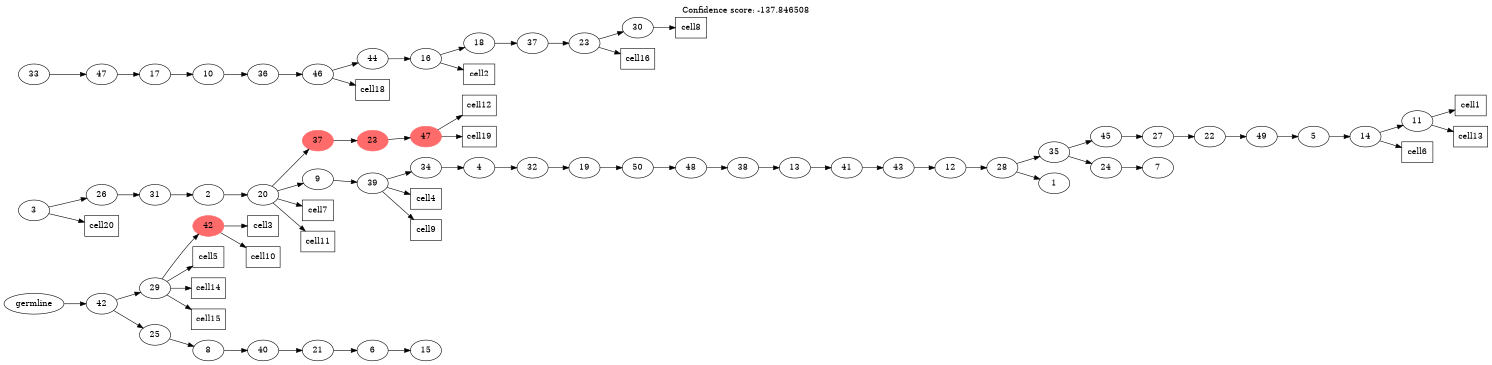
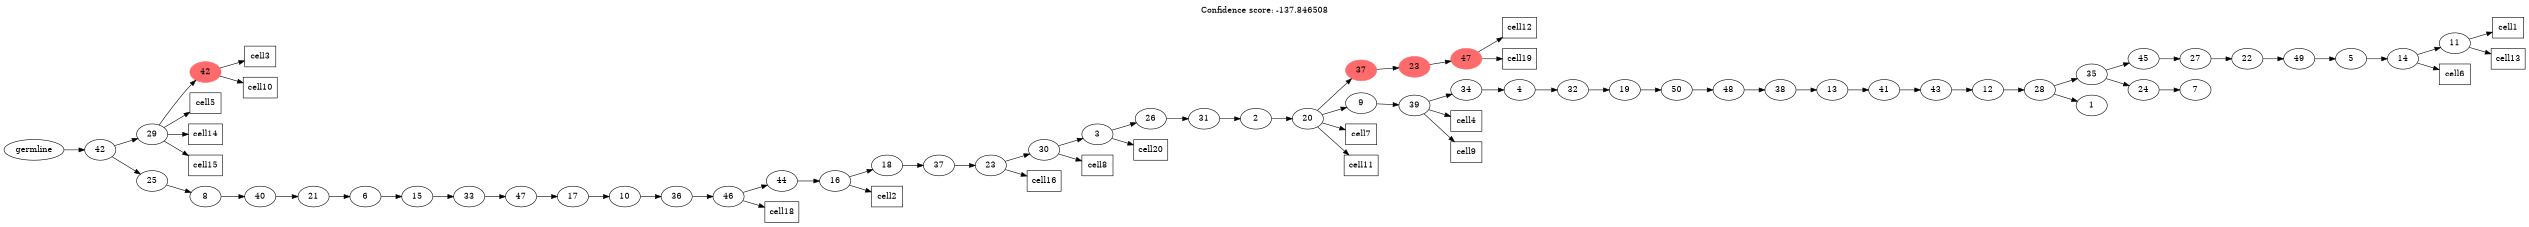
  digraph {
    label="Confidence score: -137.846508"
    labelloc=t
    rankdir=LR
    n1 [label=29]
    n2 [color=indianred1 label=42 style=filled]
    cell5 [shape=box]
    cell14 [shape=box]
    cell15 [shape=box]
    cell3 [shape=box]
    cell10 [shape=box]
    n8 [color=indianred1 label=23 style=filled]
    n9 [color=indianred1 label=47 style=filled]
    cell12 [shape=box]
    cell19 [shape=box]
    n12 [color=indianred1 label=37 style=filled]
    n13 [label=14]
    n14 [label=11]
    cell6 [shape=box]
    cell1 [shape=box]
    cell13 [shape=box]
    n18 [label=5]
    n19 [label=49]
    n20 [label=22]
    n21 [label=27]
    n22 [label=45]
    n23 [label=7]
    n24 [label=24]
    n25 [label=35]
    n26 [label=28]
    n27 [label=1]
    n28 [label=12]
    n29 [label=43]
    n30 [label=41]
    n31 [label=13]
    n32 [label=38]
    n33 [label=48]
    n34 [label=50]
    n35 [label=19]
    n36 [label=32]
    n37 [label=4]
    n38 [label=34]
    n39 [label=39]
    cell4 [shape=box]
    cell9 [shape=box]
    n42 [label=9]
    n43 [label=20]
    cell7 [shape=box]
    cell11 [shape=box]
    n46 [label=2]
    n47 [label=31]
    n48 [label=26]
    n49 [label=3]
    cell20 [shape=box]
    n51 [label=30]
    cell8 [shape=box]
    n53 [label=23]
    cell16 [shape=box]
    n55 [label=37]
    n56 [label=18]
    n57 [label=16]
    cell2 [shape=box]
    n59 [label=44]
    n60 [label=46]
    cell18 [shape=box]
    n62 [label=36]
    n63 [label=10]
    n64 [label=17]
    n65 [label=47]
    n66 [label=33]
    n67 [label=15]
    n68 [label=6]
    n69 [label=21]
    n70 [label=40]
    n71 [label=8]
    n72 [label=25]
    n73 [label=42]
    n74 [label=germline]
    n1 -> n2
    n1 -> cell5
    n1 -> cell14
    n1 -> cell15
    n2 -> cell3
    n2 -> cell10
    n8 -> n9
    n9 -> cell12
    n9 -> cell19
    n12 -> n8
    n13 -> n14
    n13 -> cell6
    n14 -> cell1
    n14 -> cell13
    n18 -> n13
    n19 -> n18
    n20 -> n19
    n21 -> n20
    n22 -> n21
    n24 -> n23
    n25 -> n22
    n25 -> n24
    n26 -> n25
    n26 -> n27
    n28 -> n26
    n29 -> n28
    n30 -> n29
    n31 -> n30
    n32 -> n31
    n33 -> n32
    n34 -> n33
    n35 -> n34
    n36 -> n35
    n37 -> n36
    n38 -> n37
    n39 -> n38
    n39 -> cell4
    n39 -> cell9
    n42 -> n39
    n43 -> n12
    n43 -> n42
    n43 -> cell7
    n43 -> cell11
    n46 -> n43
    n47 -> n46
    n48 -> n47
    n49 -> n48
    n49 -> cell20
+   n51 -> n49
    n51 -> cell8
    n53 -> n51
    n53 -> cell16
    n55 -> n53
    n56 -> n55
    n57 -> n56
    n57 -> cell2
    n59 -> n57
    n60 -> n59
    n60 -> cell18
    n62 -> n60
    n63 -> n62
    n64 -> n63
    n65 -> n64
    n66 -> n65
+   n67 -> n66
    n68 -> n67
    n69 -> n68
    n70 -> n69
    n71 -> n70
    n72 -> n71
    n73 -> n1
    n73 -> n72
    n74 -> n73
  }
